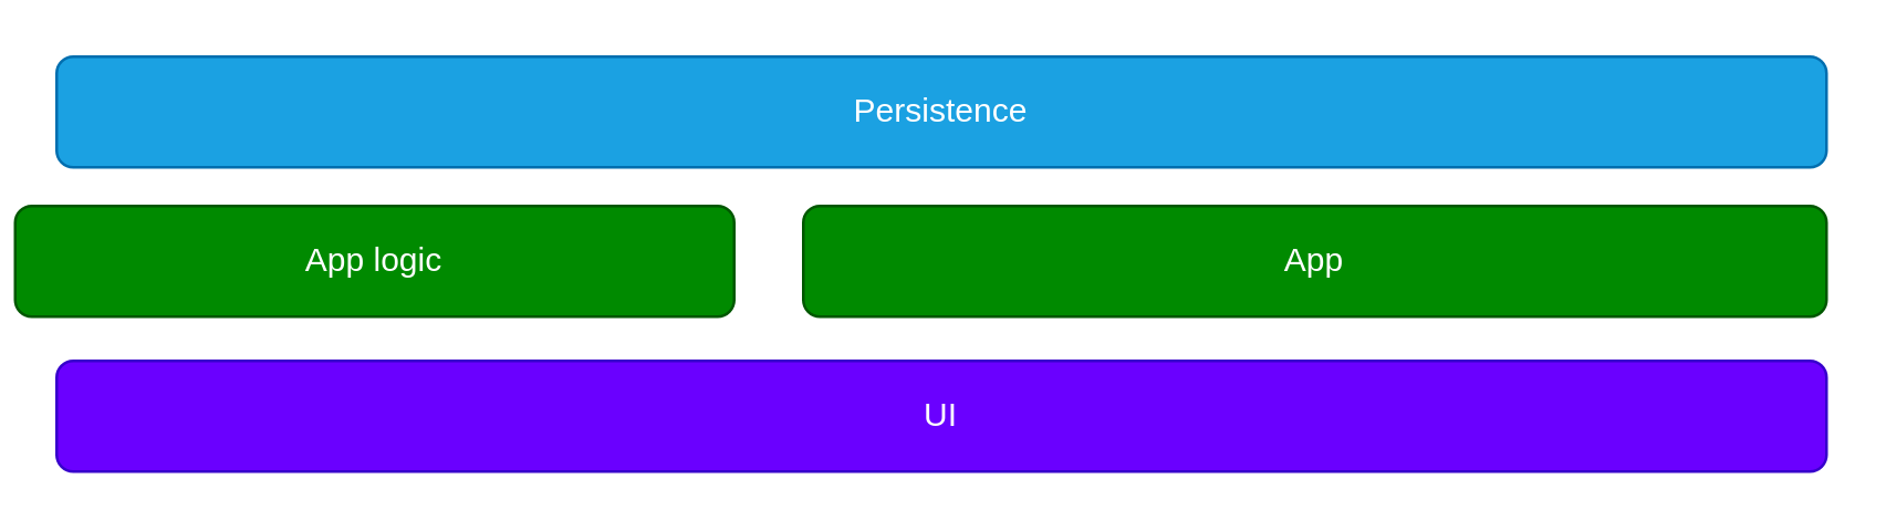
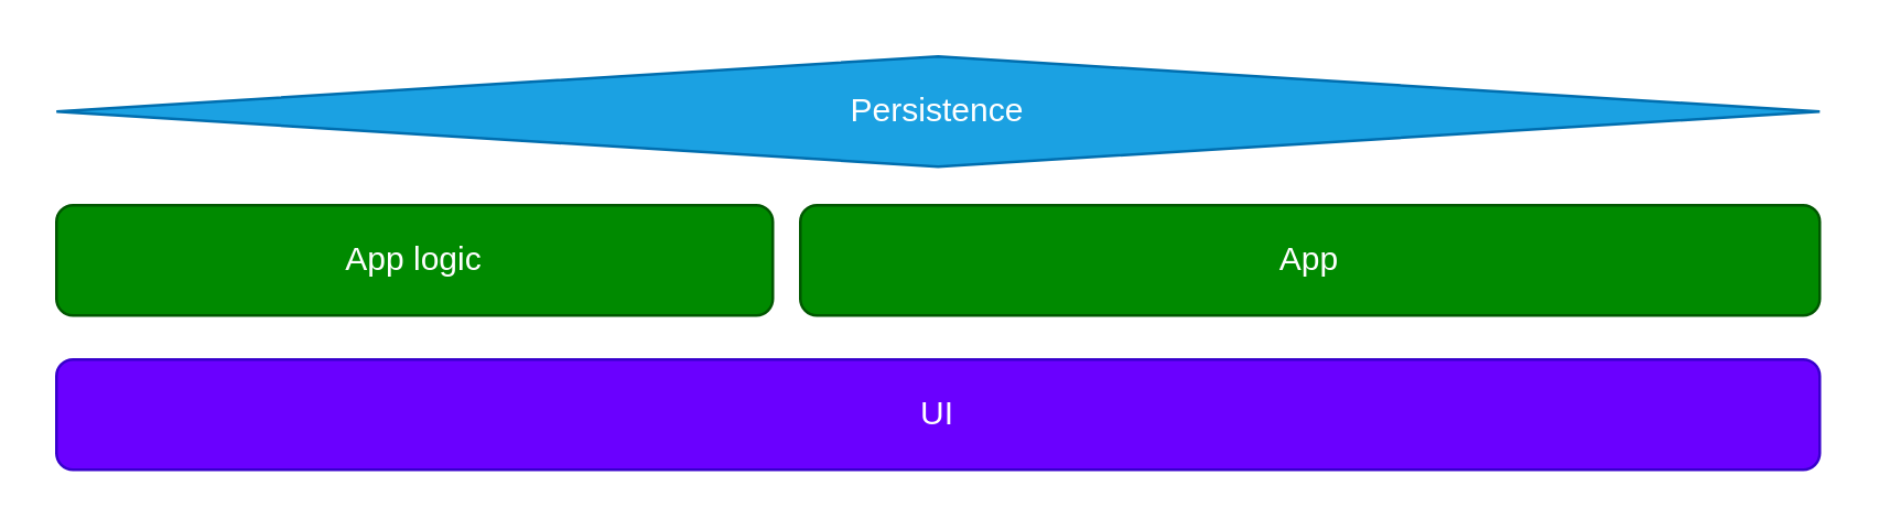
  <mxCell id="0" />
  <mxCell id="1" parent="0" />
  <mxCell id="2" value="UI" style="rounded=1;whiteSpace=wrap;html=1;fillColor=#6a00ff;strokeColor=#3700CC;fontColor=#ffffff;" vertex="1" parent="1"><mxGeometry x="20" y="130" width="640" height="40" as="geometry" /></mxCell>
- <mxCell id="3" value="App logic" style="rounded=1;whiteSpace=wrap;html=1;fillColor=#008a00;strokeColor=#005700;fontColor=#ffffff;" vertex="1" parent="1"><mxGeometry x="5" y="74" width="260" height="40" as="geometry" /></mxCell>
+ <mxCell id="3" value="App logic" style="rounded=1;whiteSpace=wrap;html=1;fillColor=#008a00;strokeColor=#005700;fontColor=#ffffff;" vertex="1" parent="1"><mxGeometry x="20" y="74" width="260" height="40" as="geometry" /></mxCell>
  <mxCell id="4" value="App" style="rounded=1;whiteSpace=wrap;html=1;fillColor=#008a00;strokeColor=#005700;fontColor=#ffffff;" vertex="1" parent="1"><mxGeometry x="290" y="74" width="370" height="40" as="geometry" /></mxCell>
- <mxCell id="5" value="Persistence" style="rounded=1;whiteSpace=wrap;html=1;fillColor=#1ba1e2;strokeColor=#006EAF;fontColor=#ffffff;" vertex="1" parent="1"><mxGeometry x="20" y="20" width="640" height="40" as="geometry" /></mxCell>
+ <mxCell id="5" value="Persistence" style="rhombus;whiteSpace=wrap;html=1;fillColor=#1ba1e2;strokeColor=#006EAF;fontColor=#ffffff;" vertex="1" parent="1"><mxGeometry x="20" y="20" width="640" height="40" as="geometry" /></mxCell>
